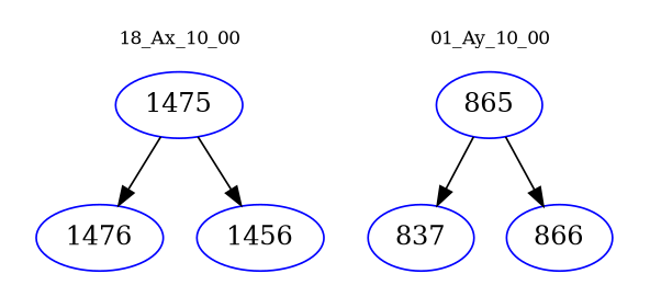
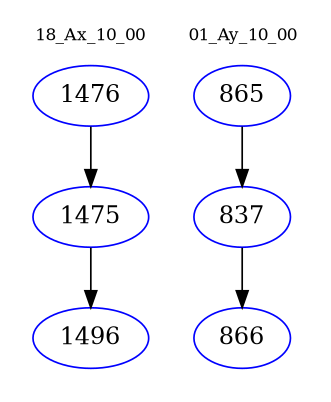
  digraph {
    node [color=blue]
    edge [color=black]
    n1 [label=1475]
    n2 [label=1476]
-   n3 [label=1456]
+   n3 [label=1496]
    n4 [label=865]
    n5 [label=837]
    n6 [label=866]
    subgraph cluster_1 {
      color=white
      fontsize=10
      label="18_Ax_10_00"
      n1
      n2
      n3
    }
    subgraph cluster_2 {
      color=white
      fontsize=10
      label="01_Ay_10_00"
      n4
      n5
      n6
    }
-   n1 -> n2
+   n2 -> n1
    n1 -> n3
    n4 -> n5
-   n4 -> n6
+   n5 -> n6
  }
